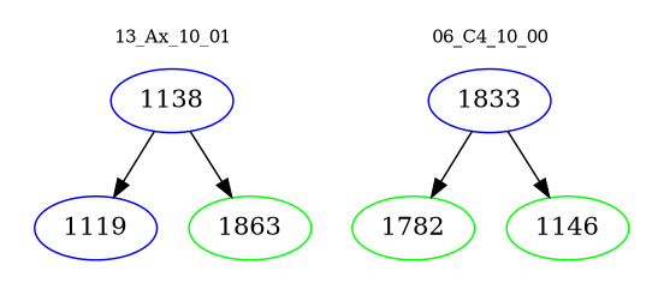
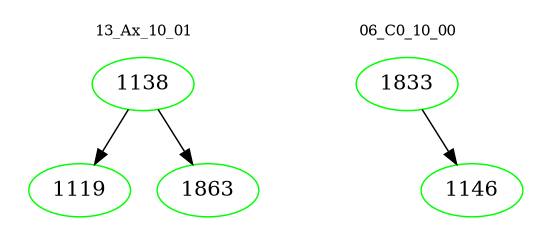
  digraph {
    fontname="DejaVu Serif"
    node [color=green fontname="DejaVu Serif"]
    edge [color=black fontname="DejaVu Serif"]
-   n1 [color=blue label=1138]
-   n2 [color=blue label=1119]
+   n1 [label=1138]
+   n2 [label=1119]
    n3 [label=1863]
-   n4 [color=blue label=1833]
-   n5 [label=1782]
+   n4 [label=1833]
    n6 [label=1146]
    subgraph cluster_1 {
      color=white
      fontsize=10
      label="13_Ax_10_01"
      n1
      n2
      n3
    }
    subgraph cluster_2 {
      color=white
      fontsize=10
-     label="06_C4_10_00"
+     label="06_C0_10_00"
      n4
-     n5
      n6
    }
    n1 -> n2
    n1 -> n3
-   n4 -> n5
    n4 -> n6
  }
